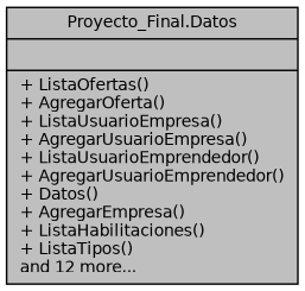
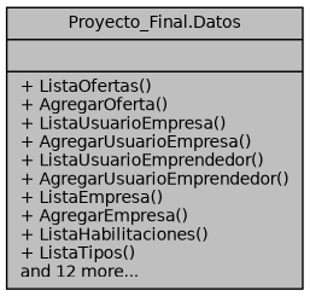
  digraph {
-   n1 [color=black fillcolor=grey75 fontcolor=black fontname=Helvetica fontsize=10 height=0.2 label="{Proyecto_Final.Datos\n||+ ListaOfertas()\l+ AgregarOferta()\l+ ListaUsuarioEmpresa()\l+ AgregarUsuarioEmpresa()\l+ ListaUsuarioEmprendedor()\l+ AgregarUsuarioEmprendedor()\l+ Datos()\l+ AgregarEmpresa()\l+ ListaHabilitaciones()\l+ ListaTipos()\land 12 more...\l}" shape=record style=filled width=0.4]
+   n1 [color=black fillcolor=grey75 fontcolor=black fontname=Helvetica fontsize=10 height=0.2 label="{Proyecto_Final.Datos\n||+ ListaOfertas()\l+ AgregarOferta()\l+ ListaUsuarioEmpresa()\l+ AgregarUsuarioEmpresa()\l+ ListaUsuarioEmprendedor()\l+ AgregarUsuarioEmprendedor()\l+ ListaEmpresa()\l+ AgregarEmpresa()\l+ ListaHabilitaciones()\l+ ListaTipos()\land 12 more...\l}" shape=record style=filled width=0.4]
  }
